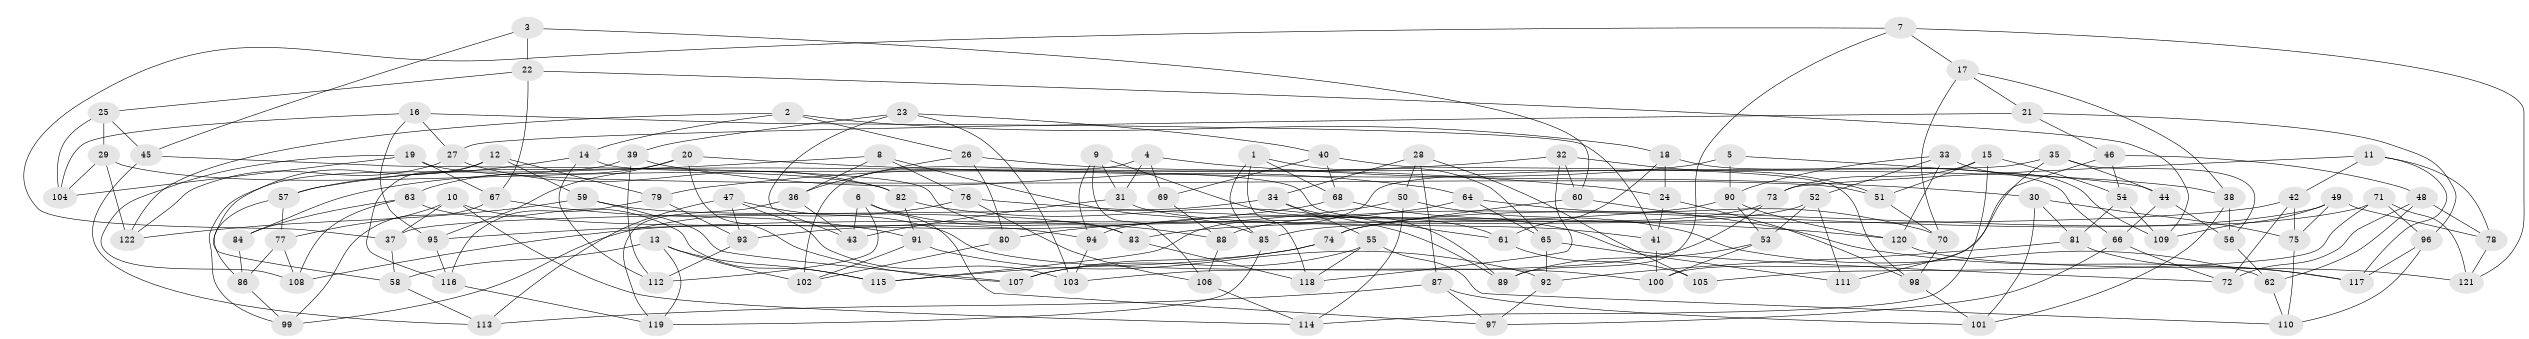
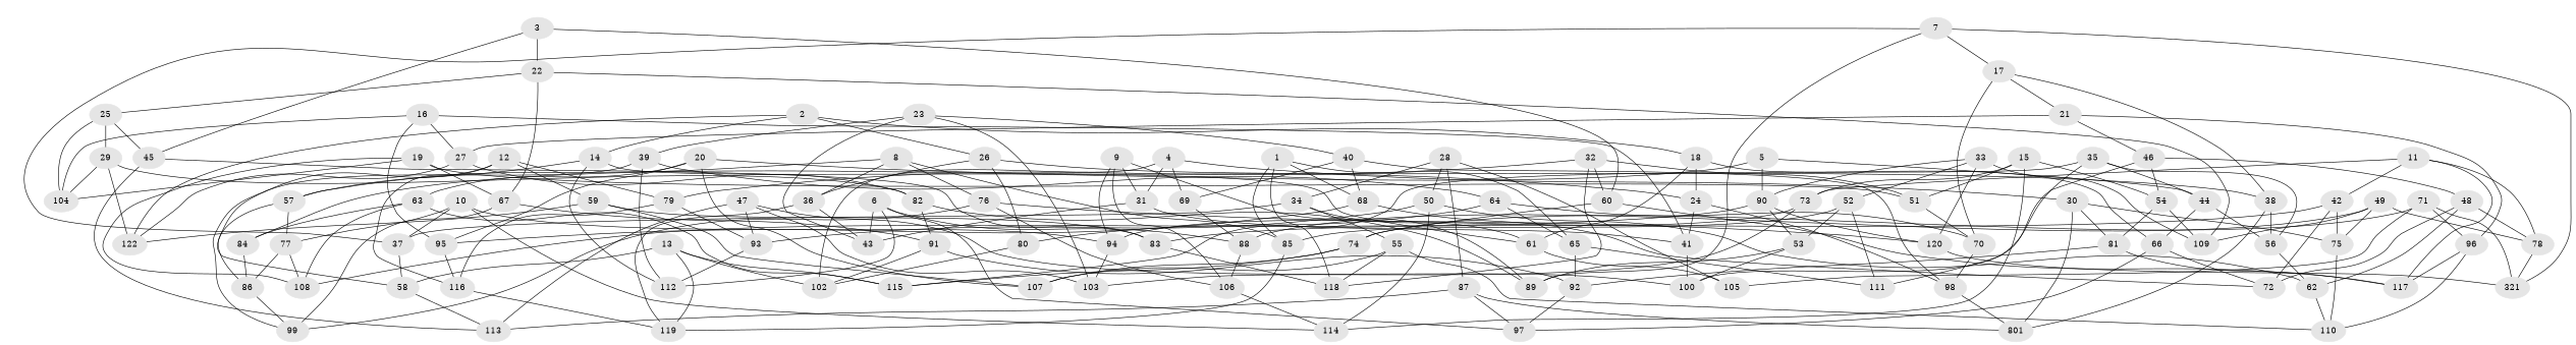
  graph {
    node [color=gray90 style=filled]
    1
    65
    68
    85
    118
    111
    92
    95
    72
    119
    2
    14
    18
    26
    122
    112
    57
    61
    24
    66
    36
    38
    80
    3
    22
    45
    60
    67
    25
    109
    83
    113
    117
    74
    4
    30
    31
    69
    102
    75
    81
-   101
+   101 [label=801]
    43
    41
    88
    5
    44
    84
    90
    56
    53
    89
    100
    86
    108
    120
    6
    97
    106
    7
    17
    37
-   121
+   121 [label=321]
    21
    70
    58
    8
    76
    77
    99
    9
    94
    103
    114
    10
    11
    42
    73
    78
    12
    59
    79
    116
    107
    93
    13
    115
    105
    15
    51
    54
    16
    27
    104
    82
    46
    96
    98
    19
    91
    20
    63
    48
    110
    29
    23
    39
    40
    64
    28
    34
    50
    87
    55
    62
    32
    33
    52
    35
    47
    49
    71
    1 -- 65
    1 -- 68
    1 -- 85
    1 -- 118
    65 -- 111
    65 -- 92
    68 -- 95
    68 -- 72
    85 -- 119
    92 -- 97
    95 -- 116
    2 -- 14
    2 -- 18
    2 -- 26
    2 -- 122
    14 -- 112
    14 -- 57
    14 -- 61
    18 -- 61
    18 -- 24
    18 -- 66
    26 -- 36
    26 -- 38
    26 -- 80
    57 -- 86
    57 -- 77
    61 -- 105
    24 -- 41
    24 -- 98
    66 -- 72
    66 -- 97
    36 -- 119
    36 -- 43
    38 -- 101
    38 -- 56
    80 -- 102
    3 -- 22
    3 -- 45
    3 -- 60
    22 -- 67
    22 -- 25
    22 -- 109
    45 -- 83
    45 -- 113
    60 -- 117
    60 -- 74
    67 -- 99
    67 -- 91
    25 -- 45
    25 -- 104
    25 -- 29
    83 -- 118
    74 -- 107
    74 -- 115
    4 -- 30
    4 -- 31
    4 -- 69
    4 -- 102
    30 -- 75
    30 -- 81
    30 -- 101
    31 -- 43
    31 -- 41
    69 -- 88
    75 -- 110
    81 -- 92
    81 -- 117
    41 -- 100
    88 -- 106
    5 -- 44
    5 -- 84
    5 -- 90
    44 -- 66
    44 -- 56
    84 -- 86
    90 -- 53
    90 -- 108
    90 -- 120
    56 -- 62
    53 -- 89
    53 -- 100
    86 -- 99
    120 -- 121
    6 -- 112
    6 -- 43
    6 -- 88
    6 -- 97
    106 -- 114
    7 -- 89
    7 -- 17
    7 -- 37
    7 -- 121
    17 -- 38
    17 -- 21
    17 -- 70
    37 -- 58
    21 -- 27
    21 -- 46
    21 -- 96
    70 -- 98
    58 -- 113
    8 -- 85
    8 -- 57
    8 -- 36
    8 -- 76
    76 -- 120
    76 -- 106
    76 -- 99
    77 -- 86
    77 -- 108
    9 -- 31
    9 -- 89
    9 -- 106
    9 -- 94
    94 -- 103
    10 -- 37
    10 -- 77
    10 -- 94
    10 -- 114
    11 -- 117
    11 -- 42
    11 -- 73
    11 -- 78
    42 -- 72
    42 -- 83
    42 -- 75
    73 -- 94
    73 -- 103
    78 -- 121
    12 -- 58
    12 -- 59
    12 -- 79
    12 -- 116
    59 -- 122
    59 -- 83
    59 -- 107
    79 -- 116
    79 -- 93
    116 -- 119
    93 -- 112
    13 -- 119
    13 -- 102
    13 -- 58
    13 -- 115
    15 -- 114
    15 -- 73
    15 -- 51
    15 -- 54
    51 -- 70
    54 -- 109
    54 -- 81
    16 -- 95
    16 -- 41
    16 -- 27
    16 -- 104
    27 -- 122
    27 -- 82
    82 -- 89
    82 -- 91
    46 -- 100
    46 -- 54
    46 -- 48
    96 -- 117
    96 -- 110
    98 -- 101
    19 -- 67
    19 -- 108
    19 -- 51
    19 -- 104
    91 -- 92
    91 -- 102
    20 -- 95
    20 -- 24
    20 -- 107
    20 -- 63
    63 -- 84
    63 -- 108
    63 -- 115
    48 -- 72
    48 -- 78
    48 -- 62
    29 -- 122
    29 -- 104
    29 -- 82
    23 -- 43
    23 -- 103
    23 -- 39
    23 -- 40
    39 -- 112
    39 -- 99
    39 -- 64
    40 -- 68
    40 -- 69
    40 -- 98
    64 -- 65
    64 -- 80
    64 -- 70
    28 -- 105
    28 -- 34
    28 -- 50
    28 -- 87
    34 -- 61
    34 -- 37
    34 -- 55
    50 -- 114
    50 -- 93
    50 -- 62
    87 -- 113
    87 -- 101
    87 -- 97
    55 -- 118
    55 -- 107
    55 -- 110
    62 -- 110
    32 -- 118
    32 -- 60
    32 -- 79
    32 -- 51
    33 -- 109
    33 -- 90
    33 -- 120
    33 -- 52
    52 -- 85
    52 -- 111
    52 -- 53
    35 -- 111
    35 -- 44
    35 -- 56
    35 -- 115
    47 -- 113
    47 -- 100
    47 -- 103
    47 -- 93
    49 -- 109
    49 -- 75
    49 -- 88
    49 -- 78
    71 -- 74
    71 -- 121
    71 -- 105
    71 -- 96
  }
